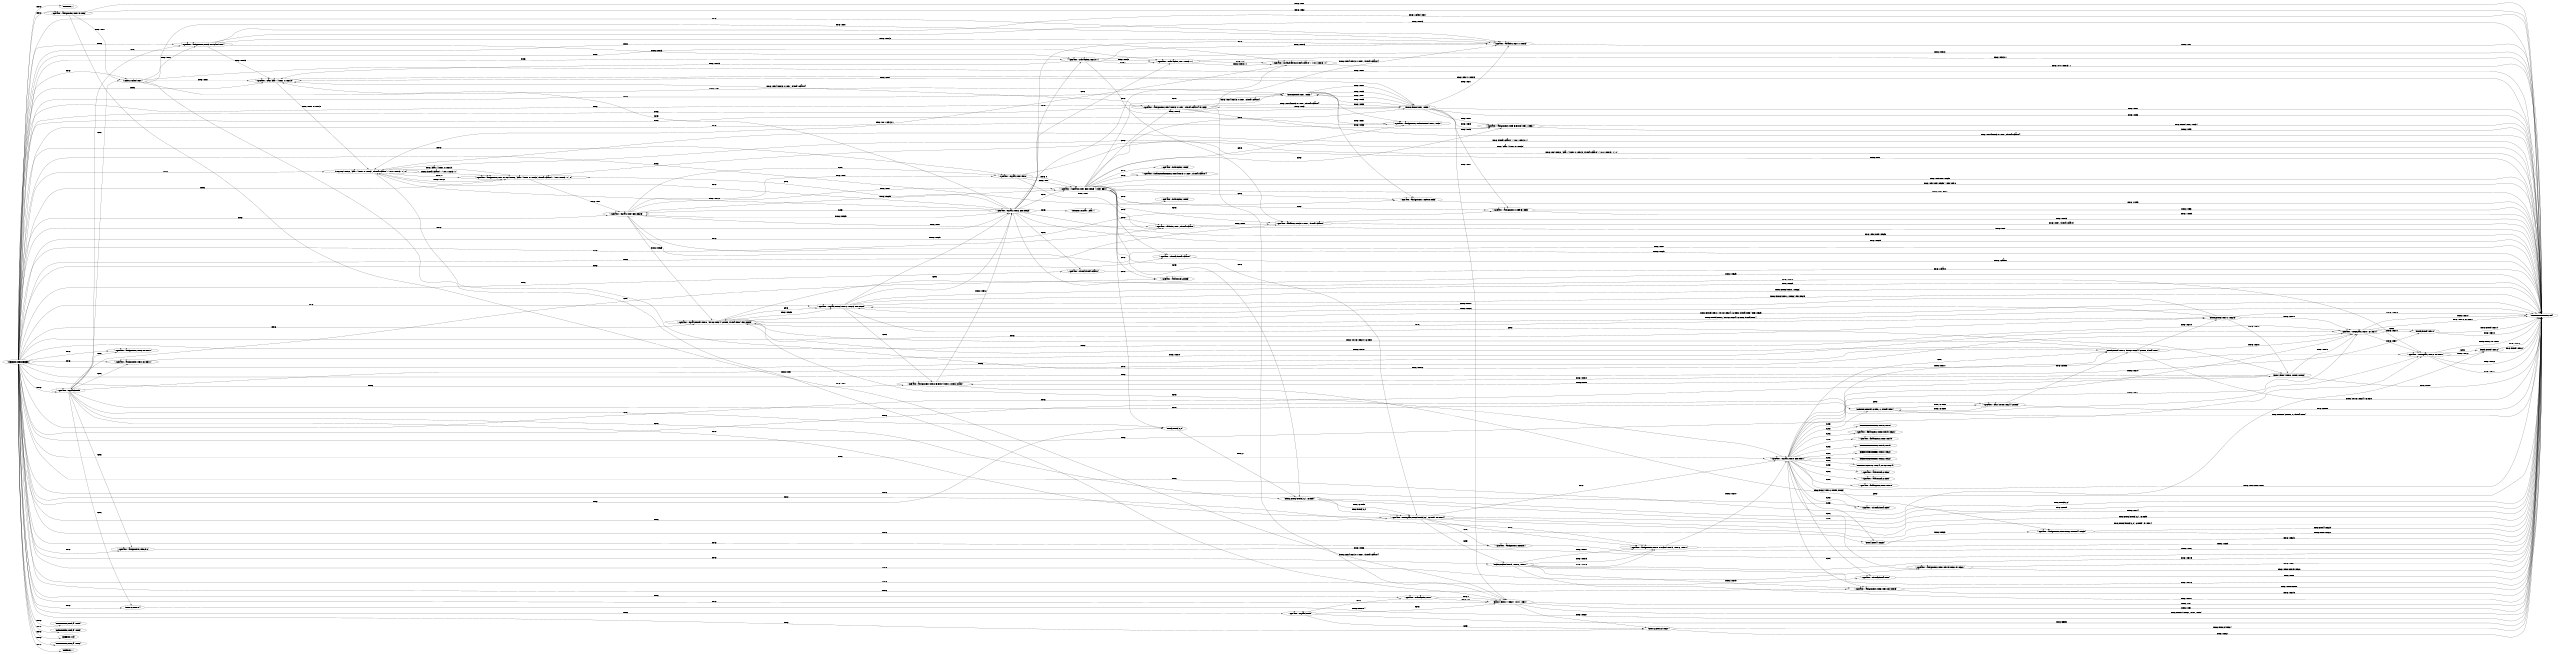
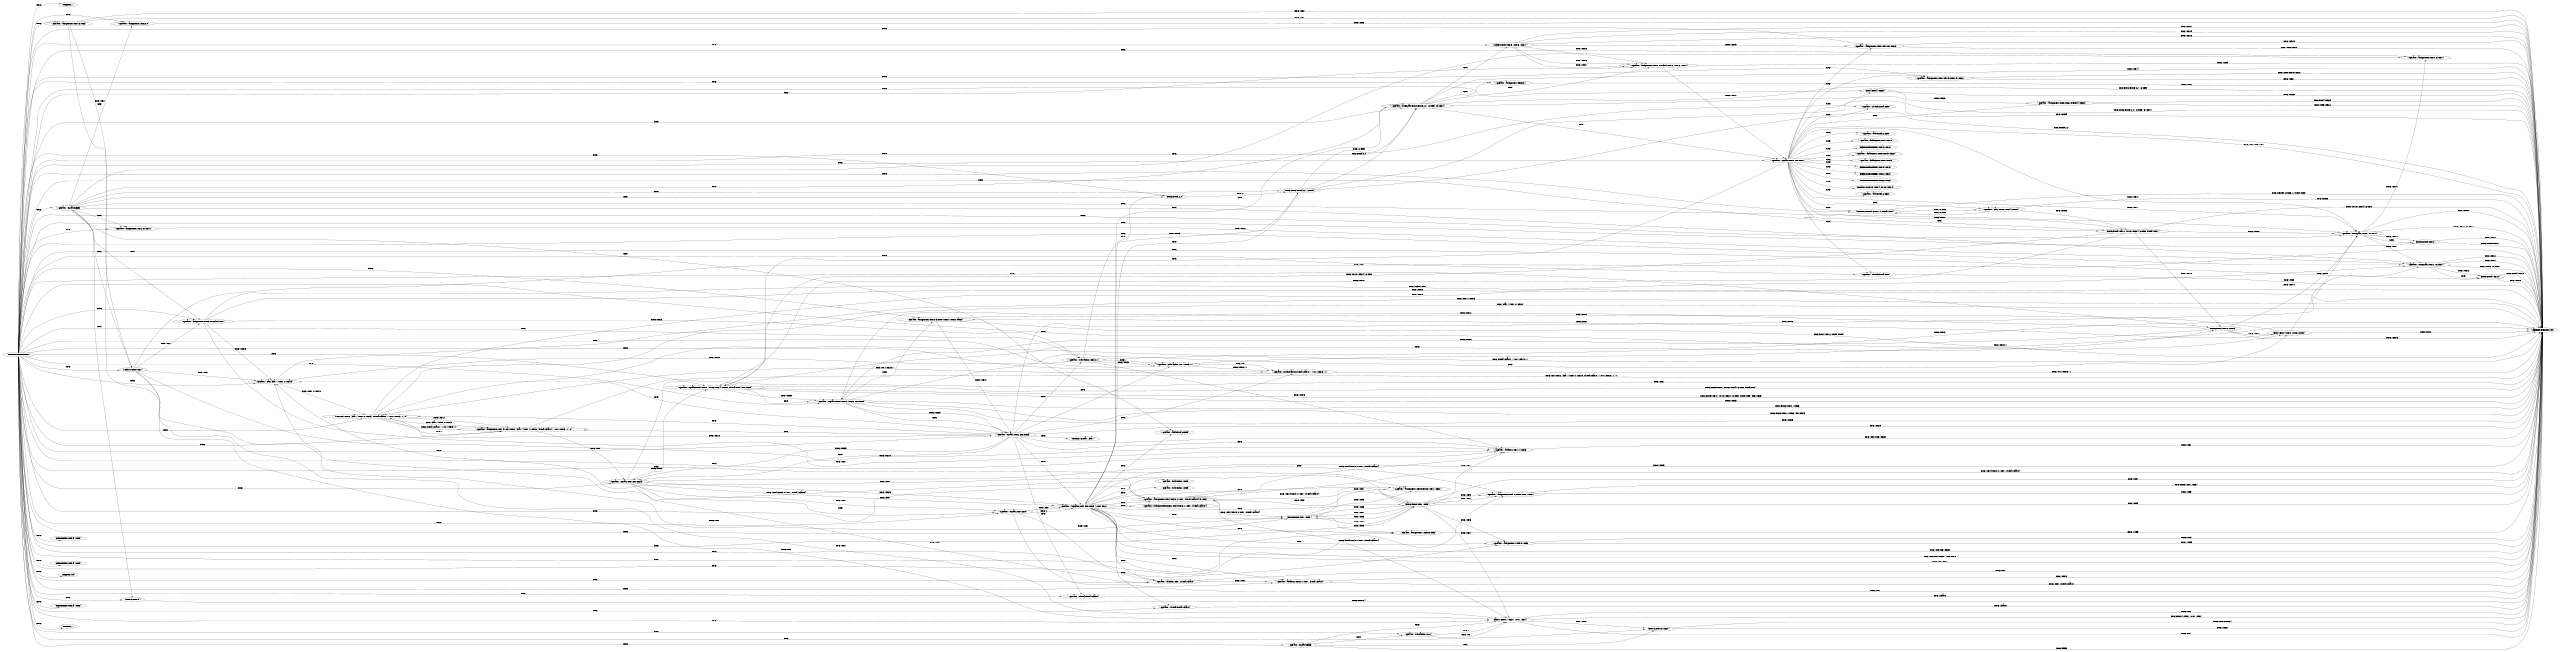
  digraph {
    rankdir=LR
    n1 [label="(METHOD,IDENTIFIER1)"]
    n2 [label="(LITERAL,\"\",)"]
    n3 [label="(<operator>.assignment,VAR1 = VAR2)"]
    n4 [label="(<operator>.equals,5==5)"]
    n5 [label="(<operator>.assignment,VAR6 = 0)"]
    n6 [label="(<operator>.assignment,VAR10 = VAR11)"]
    n7 [label="(<operator>.assignment,VAR12 = VAR11)"]
    n8 [label="(<operator>.assignment,VAR13 = wcslen(VAR1))"]
    n9 [label="(wcslen,wcslen(VAR1))"]
    n10 [label="(<operator>.notEquals,FUN2(FUN3(2,2), &VAR5) != VAR14)"]
    n11 [label="(FUN3,FUN3(2,2))"]
    n12 [label="(<operator>.assignment,VAR6 = 1)"]
    n13 [label="(<operator>.assignment,VAR10 = socket(VAR15, VAR16, VAR17))"]
    n14 [label="(socket,socket(VAR15, VAR16, VAR17))"]
    n15 [label="(<operator>.equals,VAR10 == VAR11)"]
    n16 [label="(memset,memset(&VAR8, 0, sizeof(VAR8)))"]
    n17 [label="(<operator>.sizeOf,sizeof(VAR8))"]
    n18 [label="(<operator>.assignment,VAR8.VAR18 = VAR15)"]
    n19 [label="(<operator>.assignment,VAR8.VAR19.VAR20 = VAR21)"]
    n20 [label="(FUN4,FUN4(VAR23))"]
    n21 [label="(<operator>.equals,FUN5(VAR10, (struct VAR24*)&VAR8, sizeof(VAR8)) == VAR25)"]
    n22 [label="(FUN5,FUN5(VAR10, (struct VAR24*)&VAR8, sizeof(VAR8)))"]
    n23 [label="(<operator>.sizeOf,sizeof(VAR8))"]
    n24 [label="(<operator>.equals,FUN6(VAR10, VAR26) == VAR25)"]
    n25 [label="(FUN6,FUN6(VAR10, VAR26))"]
    n26 [label="(<operator>.assignment,VAR12 = FUN7(VAR10, NULL, NULL))"]
    n27 [label="(FUN7,FUN7(VAR10, NULL, NULL))"]
    n28 [label="(<operator>.equals,VAR12 == VAR25)"]
    n29 [label="(<operator>.assignment,VAR7 = recv(VAR12, (char *)(VAR1 + VAR13), sizeof(wchar_t) * (100 - VAR13 - 1), 0))"]
    n30 [label="(recv,recv(VAR12, (char *)(VAR1 + VAR13), sizeof(wchar_t) * (100 - VAR13 - 1), 0))"]
    n31 [label="(<operator>.cast,(char *)(VAR1 + VAR13))"]
    n32 [label="(<operator>.addition,VAR1 + VAR13)"]
    n33 [label="(<operator>.multiplication,sizeof(wchar_t) * (100 - VAR13 - 1))"]
    n34 [label="(<operator>.sizeOf,sizeof(wchar_t))"]
    n35 [label="(<operator>.subtraction,100 - VAR13 - 1)"]
    n36 [label="(<operator>.subtraction,VAR13 - 1)"]
    n37 [label="(<operator>.equals,VAR7 == VAR25)"]
    n38 [label="(<operator>.equals,VAR7 == 0)"]
    n39 [label="(<operator>.assignment,VAR1[VAR13 + VAR7 / sizeof(wchar_t)] = VAR3)"]
    n40 [label="(<operator>.addition,VAR13 + VAR7 / sizeof(wchar_t))"]
    n41 [label="(<operator>.division,VAR7 / sizeof(wchar_t))"]
    n42 [label="(<operator>.sizeOf,sizeof(wchar_t))"]
    n43 [label="(<operator>.assignment,VAR9 = FUN8(VAR1, VAR3''))"]
    n44 [label="(FUN8,FUN8(VAR1, VAR3''))"]
    n45 [label="(IDENTIFIER,VAR9,if (VAR9))"]
    n46 [label="(<operator>.assignment,*VAR9 = VAR3)"]
    n47 [label="(<operator>.assignment,VAR9 = FUN8(VAR1, VAR3''))"]
    n48 [label="(FUN8,FUN8(VAR1, VAR3''))"]
    n49 [label="(IDENTIFIER,VAR9,if (VAR9))"]
    n50 [label="(<operator>.assignment,*VAR9 = VAR3)"]
    n51 [label="(LITERAL,0,do)"]
    n52 [label="(<operator>.notEquals,VAR10 != VAR11)"]
    n53 [label="(FUN9,FUN9(VAR10))"]
    n54 [label="(<operator>.notEquals,VAR12 != VAR11)"]
    n55 [label="(FUN9,FUN9(VAR12))"]
    n56 [label="(IDENTIFIER,VAR6,if (VAR6))"]
    n57 [label="(FUN10,FUN10())"]
    n58 [label="(<operator>.equals,5==5)"]
    n59 [label="(LITERAL,\"\",)"]
    n60 [label="(FUN11,FUN11(VAR27, 100-1, VAR1))"]
    n61 [label="(<operator>.subtraction,100-1)"]
    n62 [label="(FUN12,FUN12(VAR27))"]
    n63 [label="(METHOD_RETURN,void)"]
    n64 [label="(FUN2,FUN2(FUN3(2,2), &VAR5))"]
    n65 [label="(<operator>.addressOf,&VAR5)"]
    n66 [label="(<operator>.assignment,VAR8.VAR22 = FUN4(VAR23))"]
    n67 [label="(<operator>.cast,(struct VAR24*)&VAR8)"]
    n68 [label="(<operator>.addressOf,&VAR8)"]
    n69 [label="(<operator>.fieldAccess,VAR8.VAR18)"]
    n70 [label="(FIELD_IDENTIFIER,VAR18,VAR18)"]
    n71 [label="(<operator>.fieldAccess,VAR8.VAR19.VAR20)"]
    n72 [label="(<operator>.fieldAccess,VAR8.VAR19)"]
    n73 [label="(FIELD_IDENTIFIER,VAR19,VAR19)"]
    n74 [label="(FIELD_IDENTIFIER,VAR20,VAR20)"]
    n75 [label="(FIELD_IDENTIFIER,VAR22,VAR22)"]
    n76 [label="(UNKNOWN,struct VAR24*,struct VAR24*)"]
    n77 [label="(<operator>.addressOf,&VAR8)"]
    n78 [label="(<operator>.logicalOr,VAR7 == VAR25 || VAR7 == 0)"]
    n79 [label="(UNKNOWN,char *,char *)"]
    n80 [label="(<operator>.indirectIndexAccess,VAR1[VAR13 + VAR7 / sizeof(wchar_t)])"]
    n81 [label="(<operator>.indirection,*VAR9)"]
    n82 [label="(<operator>.indirection,*VAR9)"]
    n1 -> n2 [label="DDG: "]
    n1 -> n3 [label="DDG: "]
    n1 -> n4 [label="DDG: "]
    n1 -> n5 [label="DDG: "]
    n1 -> n6 [label="DDG: "]
    n1 -> n7 [label="DDG: "]
    n1 -> n8 [label="DDG: "]
    n1 -> n9 [label="DDG: "]
    n1 -> n10 [label="DDG: "]
    n1 -> n11 [label="DDG: "]
    n1 -> n12 [label="DDG: "]
    n1 -> n13 [label="DDG: "]
    n1 -> n14 [label="DDG: "]
    n1 -> n15 [label="DDG: "]
    n1 -> n16 [label="DDG: "]
    n1 -> n17 [label="DDG: "]
    n1 -> n18 [label="DDG: "]
    n1 -> n19 [label="DDG: "]
    n1 -> n20 [label="DDG: "]
    n1 -> n21 [label="DDG: "]
    n1 -> n22 [label="DDG: "]
    n1 -> n23 [label="DDG: "]
    n1 -> n24 [label="DDG: "]
    n1 -> n25 [label="DDG: "]
    n1 -> n26 [label="DDG: "]
    n1 -> n27 [label="DDG: "]
    n1 -> n28 [label="DDG: "]
    n1 -> n29 [label="DDG: "]
    n1 -> n30 [label="DDG: "]
    n1 -> n31 [label="DDG: "]
    n1 -> n32 [label="DDG: "]
    n1 -> n33 [label="DDG: "]
    n1 -> n34 [label="DDG: "]
    n1 -> n35 [label="DDG: "]
    n1 -> n36 [label="DDG: "]
    n1 -> n37 [label="DDG: "]
    n1 -> n38 [label="DDG: "]
    n1 -> n39 [label="DDG: "]
    n1 -> n40 [label="DDG: "]
    n1 -> n41 [label="DDG: "]
    n1 -> n42 [label="DDG: "]
    n1 -> n43 [label="DDG: "]
    n1 -> n44 [label="DDG: "]
    n1 -> n45 [label="DDG: "]
    n1 -> n46 [label="DDG: "]
    n1 -> n47 [label="DDG: "]
    n1 -> n48 [label="DDG: "]
    n1 -> n49 [label="DDG: "]
    n1 -> n50 [label="DDG: "]
    n1 -> n51 [label="DDG: "]
    n1 -> n52 [label="DDG: "]
    n1 -> n53 [label="DDG: "]
    n1 -> n54 [label="DDG: "]
    n1 -> n55 [label="DDG: "]
    n1 -> n56 [label="DDG: "]
    n1 -> n57 [label="DDG: "]
    n1 -> n58 [label="DDG: "]
    n1 -> n59 [label="DDG: "]
    n1 -> n60 [label="DDG: "]
    n1 -> n61 [label="DDG: "]
    n1 -> n62 [label="DDG: "]
    n3 -> n9 [label="DDG: VAR1"]
    n3 -> n60 [label="DDG: VAR1"]
    n3 -> n63 [label="DDG: VAR1"]
    n3 -> n63 [label="DDG: VAR2"]
    n4 -> n5 [label="CDG: "]
    n4 -> n6 [label="CDG: "]
    n4 -> n7 [label="CDG: "]
    n4 -> n8 [label="CDG: "]
    n4 -> n9 [label="CDG: "]
    n4 -> n10 [label="CDG: "]
    n4 -> n11 [label="CDG: "]
    n4 -> n52 [label="CDG: "]
    n4 -> n54 [label="CDG: "]
    n4 -> n57 [label="CDG: "]
    n4 -> n64 [label="CDG: "]
    n4 -> n65 [label="CDG: "]
    n5 -> n63 [label="DDG: VAR6"]
-   n6 -> n52 [label="DDG: VAR10"]
+   n52 -> n6 [label="DDG: VAR10"]
+   n7 -> n54 [label="DDG: VAR12"]
    n8 -> n31 [label="DDG: VAR13"]
    n8 -> n32 [label="DDG: VAR13"]
    n8 -> n36 [label="DDG: VAR13"]
    n8 -> n63 [label="DDG: wcslen(VAR1)"]
    n8 -> n63 [label="DDG: VAR13"]
    n9 -> n8 [label="DDG: VAR1"]
    n9 -> n31 [label="DDG: VAR1"]
    n9 -> n32 [label="DDG: VAR1"]
    n9 -> n44 [label="DDG: VAR1"]
    n9 -> n60 [label="DDG: VAR1"]
    n9 -> n63 [label="DDG: VAR1"]
    n10 -> n12 [label="CDG: "]
    n10 -> n13 [label="CDG: "]
    n10 -> n14 [label="CDG: "]
    n10 -> n15 [label="CDG: "]
    n10 -> n63 [label="DDG: VAR14"]
    n10 -> n63 [label="DDG: FUN2(FUN3(2,2), &VAR5)"]
    n10 -> n63 [label="DDG: FUN2(FUN3(2,2), &VAR5) != VAR14"]
    n11 -> n64 [label="DDG: 2"]
    n12 -> n63 [label="DDG: VAR6"]
    n13 -> n15 [label="DDG: VAR10"]
    n13 -> n63 [label="DDG: *VAR9"]
    n14 -> n13 [label="DDG: VAR15"]
    n14 -> n13 [label="DDG: VAR16"]
    n14 -> n13 [label="DDG: VAR17"]
    n14 -> n18 [label="DDG: VAR15"]
    n14 -> n63 [label="DDG: VAR17"]
    n14 -> n63 [label="DDG: VAR15"]
    n14 -> n63 [label="DDG: VAR16"]
    n15 -> n16 [label="CDG: "]
    n15 -> n17 [label="CDG: "]
    n15 -> n18 [label="CDG: "]
    n15 -> n19 [label="CDG: "]
    n15 -> n20 [label="CDG: "]
    n15 -> n21 [label="CDG: "]
    n15 -> n22 [label="DDG: VAR10"]
    n15 -> n22 [label="CDG: "]
    n15 -> n23 [label="CDG: "]
    n15 -> n52 [label="DDG: VAR10"]
    n15 -> n52 [label="DDG: VAR11"]
    n15 -> n63 [label="DDG: VAR10 == VAR11"]
    n15 -> n66 [label="CDG: "]
    n15 -> n67 [label="CDG: "]
    n15 -> n68 [label="CDG: "]
    n15 -> n69 [label="CDG: "]
    n15 -> n70 [label="CDG: "]
    n15 -> n71 [label="CDG: "]
    n15 -> n72 [label="CDG: "]
    n15 -> n73 [label="CDG: "]
    n15 -> n74 [label="CDG: "]
    n15 -> n75 [label="CDG: "]
    n15 -> n76 [label="CDG: "]
    n15 -> n77 [label="CDG: "]
    n16 -> n63 [label="DDG: memset(&VAR8, 0, sizeof(VAR8))"]
    n16 -> n67 [label="DDG: &VAR8"]
    n18 -> n63 [label="DDG: VAR15"]
    n18 -> n63 [label="DDG: VAR8.VAR18"]
    n19 -> n63 [label="DDG: VAR21"]
    n19 -> n63 [label="DDG: VAR8.VAR19.VAR20"]
    n20 -> n63 [label="DDG: VAR23"]
    n20 -> n66 [label="DDG: VAR23"]
    n21 -> n24 [label="DDG: VAR25"]
    n21 -> n24 [label="CDG: "]
    n21 -> n25 [label="CDG: "]
    n21 -> n63 [label="DDG: FUN5(VAR10, (struct VAR24*)&VAR8, sizeof(VAR8))"]
    n21 -> n63 [label="DDG: FUN5(VAR10, (struct VAR24*)&VAR8, sizeof(VAR8)) == VAR25"]
    n21 -> n63 [label="DDG: VAR25"]
    n22 -> n21 [label="DDG: VAR10"]
    n22 -> n21 [label="DDG: (struct VAR24*)&VAR8"]
    n22 -> n25 [label="DDG: VAR10"]
    n22 -> n52 [label="DDG: VAR10"]
    n22 -> n63 [label="DDG: (struct VAR24*)&VAR8"]
    n23 -> n63 [label="DDG: VAR8"]
    n24 -> n26 [label="CDG: "]
    n24 -> n27 [label="CDG: "]
    n24 -> n28 [label="DDG: VAR25"]
    n24 -> n28 [label="CDG: "]
    n24 -> n63 [label="DDG: FUN6(VAR10, VAR26)"]
    n24 -> n63 [label="DDG: FUN6(VAR10, VAR26) == VAR25"]
    n24 -> n63 [label="DDG: VAR25"]
    n25 -> n24 [label="DDG: VAR10"]
    n25 -> n24 [label="DDG: VAR26"]
    n25 -> n27 [label="DDG: VAR10"]
    n25 -> n52 [label="DDG: VAR10"]
    n25 -> n63 [label="DDG: VAR26"]
    n26 -> n28 [label="DDG: VAR12"]
    n26 -> n63 [label="DDG: FUN7(VAR10, NULL, NULL)"]
    n27 -> n26 [label="DDG: VAR10"]
    n27 -> n26 [label="DDG: NULL"]
    n27 -> n52 [label="DDG: VAR10"]
    n27 -> n63 [label="DDG: NULL"]
    n28 -> n29 [label="CDG: "]
    n28 -> n30 [label="DDG: VAR12"]
    n28 -> n30 [label="CDG: "]
    n28 -> n31 [label="CDG: "]
    n28 -> n32 [label="CDG: "]
    n28 -> n33 [label="CDG: "]
    n28 -> n34 [label="CDG: "]
    n28 -> n35 [label="CDG: "]
    n28 -> n36 [label="CDG: "]
    n28 -> n37 [label="DDG: VAR25"]
    n28 -> n37 [label="CDG: "]
    n28 -> n54 [label="DDG: VAR12"]
    n28 -> n63 [label="DDG: VAR25"]
    n28 -> n63 [label="DDG: VAR12 == VAR25"]
    n28 -> n78 [label="CDG: "]
    n28 -> n79 [label="CDG: "]
    n29 -> n37 [label="DDG: VAR7"]
    n29 -> n63 [label="DDG: recv(VAR12, (char *)(VAR1 + VAR13), sizeof(wchar_t) * (100 - VAR13 - 1), 0)"]
    n30 -> n29 [label="DDG: VAR12"]
    n30 -> n29 [label="DDG: (char *)(VAR1 + VAR13)"]
    n30 -> n29 [label="DDG: sizeof(wchar_t) * (100 - VAR13 - 1)"]
    n30 -> n29 [label="DDG: 0"]
    n30 -> n54 [label="DDG: VAR12"]
    n30 -> n63 [label="DDG: (char *)(VAR1 + VAR13)"]
    n30 -> n63 [label="DDG: sizeof(wchar_t) * (100 - VAR13 - 1)"]
    n31 -> n30 [label="DDG: VAR1 + VAR13"]
    n31 -> n63 [label="DDG: VAR1 + VAR13"]
    n32 -> n63 [label="DDG: VAR1"]
    n33 -> n30 [label="DDG: 100 - VAR13 - 1"]
    n33 -> n63 [label="DDG: 100 - VAR13 - 1"]
    n34 -> n63 [label="DDG: wchar_t"]
    n35 -> n33 [label="DDG: 100"]
    n35 -> n33 [label="DDG: VAR13 - 1"]
    n35 -> n63 [label="DDG: VAR13 - 1"]
    n36 -> n31 [label="DDG: VAR13"]
    n36 -> n32 [label="DDG: VAR13"]
    n36 -> n35 [label="DDG: VAR13"]
    n36 -> n35 [label="DDG: 1"]
-   n36 -> n40 [label="DDG: VAR13"]
+   n36 -> n64 [label="DDG: VAR13"]
    n36 -> n63 [label="DDG: VAR13"]
    n37 -> n21 [label="DDG: VAR25"]
    n37 -> n38 [label="DDG: VAR7"]
    n37 -> n38 [label="CDG: "]
    n37 -> n41 [label="DDG: VAR7"]
    n37 -> n63 [label="DDG: VAR7"]
    n37 -> n63 [label="DDG: VAR25"]
    n37 -> n78 [label="DDG: VAR7"]
    n37 -> n78 [label="DDG: VAR25"]
    n38 -> n41 [label="DDG: VAR7"]
    n38 -> n63 [label="DDG: VAR7"]
    n38 -> n78 [label="DDG: VAR7"]
    n38 -> n78 [label="DDG: 0"]
    n39 -> n31 [label="DDG: VAR1[VAR13 + VAR7 / sizeof(wchar_t)]"]
    n39 -> n32 [label="DDG: VAR1[VAR13 + VAR7 / sizeof(wchar_t)]"]
    n39 -> n44 [label="DDG: VAR1[VAR13 + VAR7 / sizeof(wchar_t)]"]
    n39 -> n48 [label="DDG: VAR1[VAR13 + VAR7 / sizeof(wchar_t)]"]
    n39 -> n60 [label="DDG: VAR1[VAR13 + VAR7 / sizeof(wchar_t)]"]
    n39 -> n63 [label="DDG: VAR1[VAR13 + VAR7 / sizeof(wchar_t)]"]
    n40 -> n63 [label="DDG: VAR13"]
    n40 -> n63 [label="DDG: VAR7 / sizeof(wchar_t)"]
    n41 -> n40 [label="DDG: VAR7"]
    n41 -> n63 [label="DDG: VAR7"]
    n42 -> n63 [label="DDG: wchar_t"]
    n44 -> n43 [label="DDG: VAR1"]
    n44 -> n43 [label="DDG: VAR3"]
    n44 -> n46 [label="DDG: VAR3"]
    n44 -> n48 [label="DDG: VAR1"]
    n44 -> n48 [label="DDG: VAR3"]
    n46 -> n63 [label="DDG: *VAR9"]
    n47 -> n63 [label="DDG: VAR9"]
    n47 -> n63 [label="DDG: FUN8(VAR1, VAR3'')"]
    n48 -> n31 [label="DDG: VAR1"]
    n48 -> n32 [label="DDG: VAR1"]
    n48 -> n39 [label="DDG: VAR3"]
    n48 -> n44 [label="DDG: VAR1"]
    n48 -> n44 [label="DDG: VAR3"]
    n48 -> n47 [label="DDG: VAR1"]
    n48 -> n47 [label="DDG: VAR3"]
    n48 -> n50 [label="DDG: VAR3"]
    n48 -> n60 [label="DDG: VAR1"]
    n48 -> n63 [label="DDG: VAR3"]
    n48 -> n63 [label="DDG: VAR1"]
    n50 -> n63 [label="DDG: VAR3"]
    n50 -> n63 [label="DDG: *VAR9"]
    n52 -> n53 [label="DDG: VAR10"]
    n52 -> n53 [label="CDG: "]
    n52 -> n54 [label="DDG: VAR11"]
    n52 -> n63 [label="DDG: VAR10"]
    n52 -> n63 [label="DDG: VAR10 != VAR11"]
    n53 -> n63 [label="DDG: FUN9(VAR10)"]
    n53 -> n63 [label="DDG: VAR10"]
    n54 -> n55 [label="DDG: VAR12"]
    n54 -> n55 [label="CDG: "]
    n54 -> n63 [label="DDG: VAR12"]
    n54 -> n63 [label="DDG: VAR11"]
    n54 -> n63 [label="DDG: VAR12 != VAR11"]
    n55 -> n63 [label="DDG: FUN9(VAR12)"]
    n55 -> n63 [label="DDG: VAR12"]
    n57 -> n63 [label="DDG: FUN10()"]
    n58 -> n60 [label="CDG: "]
    n58 -> n61 [label="CDG: "]
    n58 -> n62 [label="CDG: "]
    n58 -> n63 [label="DDG: 5==5"]
    n60 -> n62 [label="DDG: VAR27"]
    n60 -> n63 [label="DDG: 100-1"]
    n60 -> n63 [label="DDG: VAR1"]
    n60 -> n63 [label="DDG: FUN11(VAR27, 100-1, VAR1)"]
    n61 -> n60 [label="DDG: 100"]
    n61 -> n60 [label="DDG: 1"]
    n62 -> n63 [label="DDG: FUN12(VAR27)"]
    n62 -> n63 [label="DDG: VAR27"]
    n64 -> n10 [label="DDG: FUN3(2,2)"]
    n64 -> n10 [label="DDG: &VAR5"]
    n64 -> n63 [label="DDG: &VAR5"]
    n64 -> n63 [label="DDG: FUN3(2,2)"]
    n66 -> n63 [label="DDG: FUN4(VAR23)"]
    n66 -> n63 [label="DDG: VAR8.VAR22"]
    n67 -> n16 [label="DDG: &VAR8"]
    n67 -> n22 [label="DDG: &VAR8"]
    n67 -> n63 [label="DDG: &VAR8"]
    n78 -> n10 [label="CDG: "]
    n78 -> n11 [label="CDG: "]
    n78 -> n39 [label="CDG: "]
    n78 -> n40 [label="CDG: "]
    n78 -> n41 [label="CDG: "]
    n78 -> n42 [label="CDG: "]
    n78 -> n43 [label="CDG: "]
    n78 -> n44 [label="CDG: "]
    n78 -> n46 [label="CDG: "]
    n78 -> n47 [label="CDG: "]
    n78 -> n48 [label="CDG: "]
    n78 -> n50 [label="CDG: "]
    n78 -> n63 [label="DDG: VAR7 == VAR25"]
    n78 -> n63 [label="DDG: VAR7 == VAR25 || VAR7 == 0"]
    n78 -> n63 [label="DDG: VAR7 == 0"]
    n78 -> n64 [label="CDG: "]
    n78 -> n65 [label="CDG: "]
    n78 -> n80 [label="CDG: "]
    n78 -> n81 [label="CDG: "]
    n78 -> n82 [label="CDG: "]
  }
